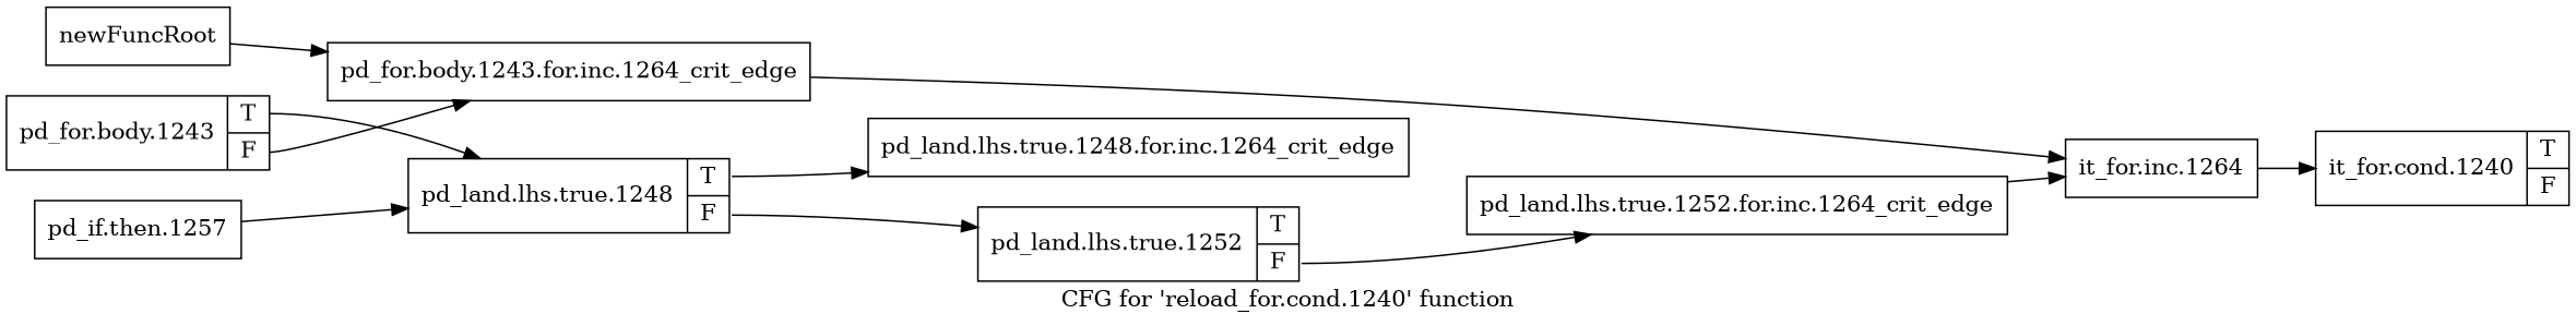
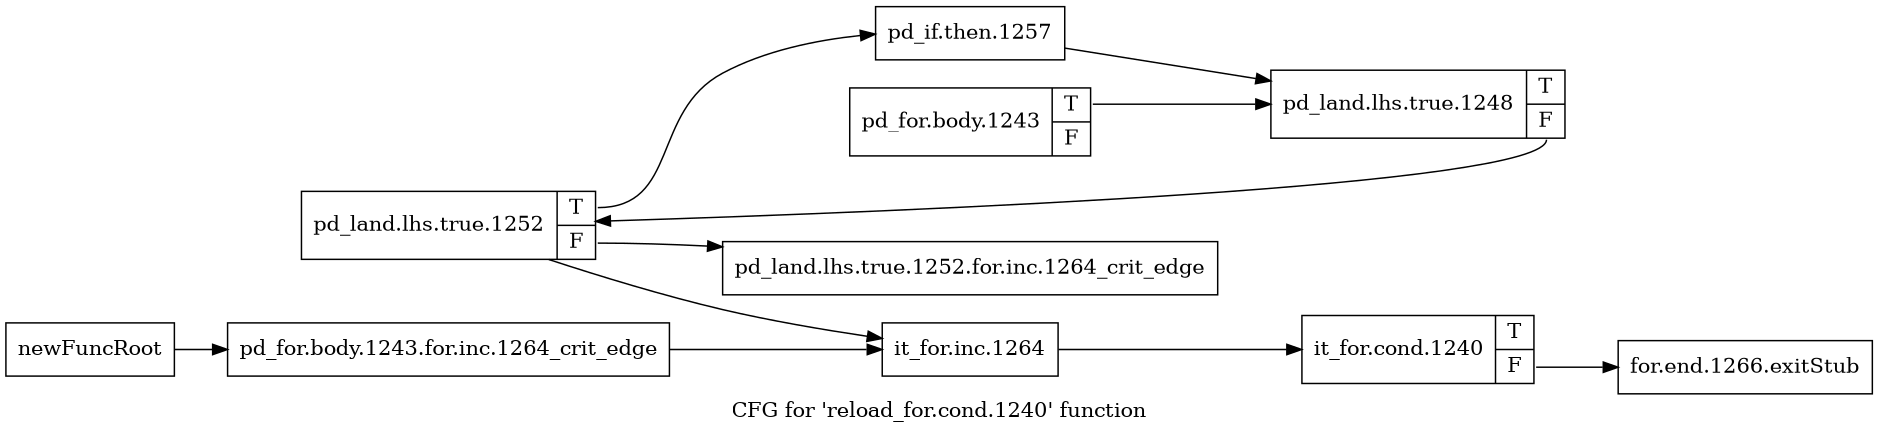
  digraph {
    label="CFG for 'reload_for.cond.1240' function"
    rankdir=LR
    node [shape=record]
    n1 [label="{newFuncRoot}"]
    n2 [label="{pd_for.body.1243.for.inc.1264_crit_edge}"]
    n3 [label="{it_for.cond.1240|{<s0>T|<s1>F}}"]
+   n4 [label="{for.end.1266.exitStub}"]
    n5 [label="{pd_for.body.1243|{<s0>T|<s1>F}}"]
    n6 [label="{pd_land.lhs.true.1248|{<s0>T|<s1>F}}"]
-   n7 [label="{pd_land.lhs.true.1248.for.inc.1264_crit_edge}"]
    n8 [label="{pd_land.lhs.true.1252|{<s0>T|<s1>F}}"]
    n9 [label="{it_for.inc.1264}"]
    n10 [label="{pd_if.then.1257}"]
    n11 [label="{pd_land.lhs.true.1252.for.inc.1264_crit_edge}"]
    n1 -> n2
    n2 -> n9
-   n5 -> n2 [tailport=s1]
+   n3 -> n4 [tailport=s1]
    n5 -> n6 [tailport=s0]
-   n6 -> n7 [tailport=s0]
    n6 -> n8 [tailport=s1]
+   n8 -> n10 [tailport=s0]
    n8 -> n11 [tailport=s1]
    n9 -> n3
    n10 -> n6
-   n11 -> n9
+   n8 -> n9
  }
